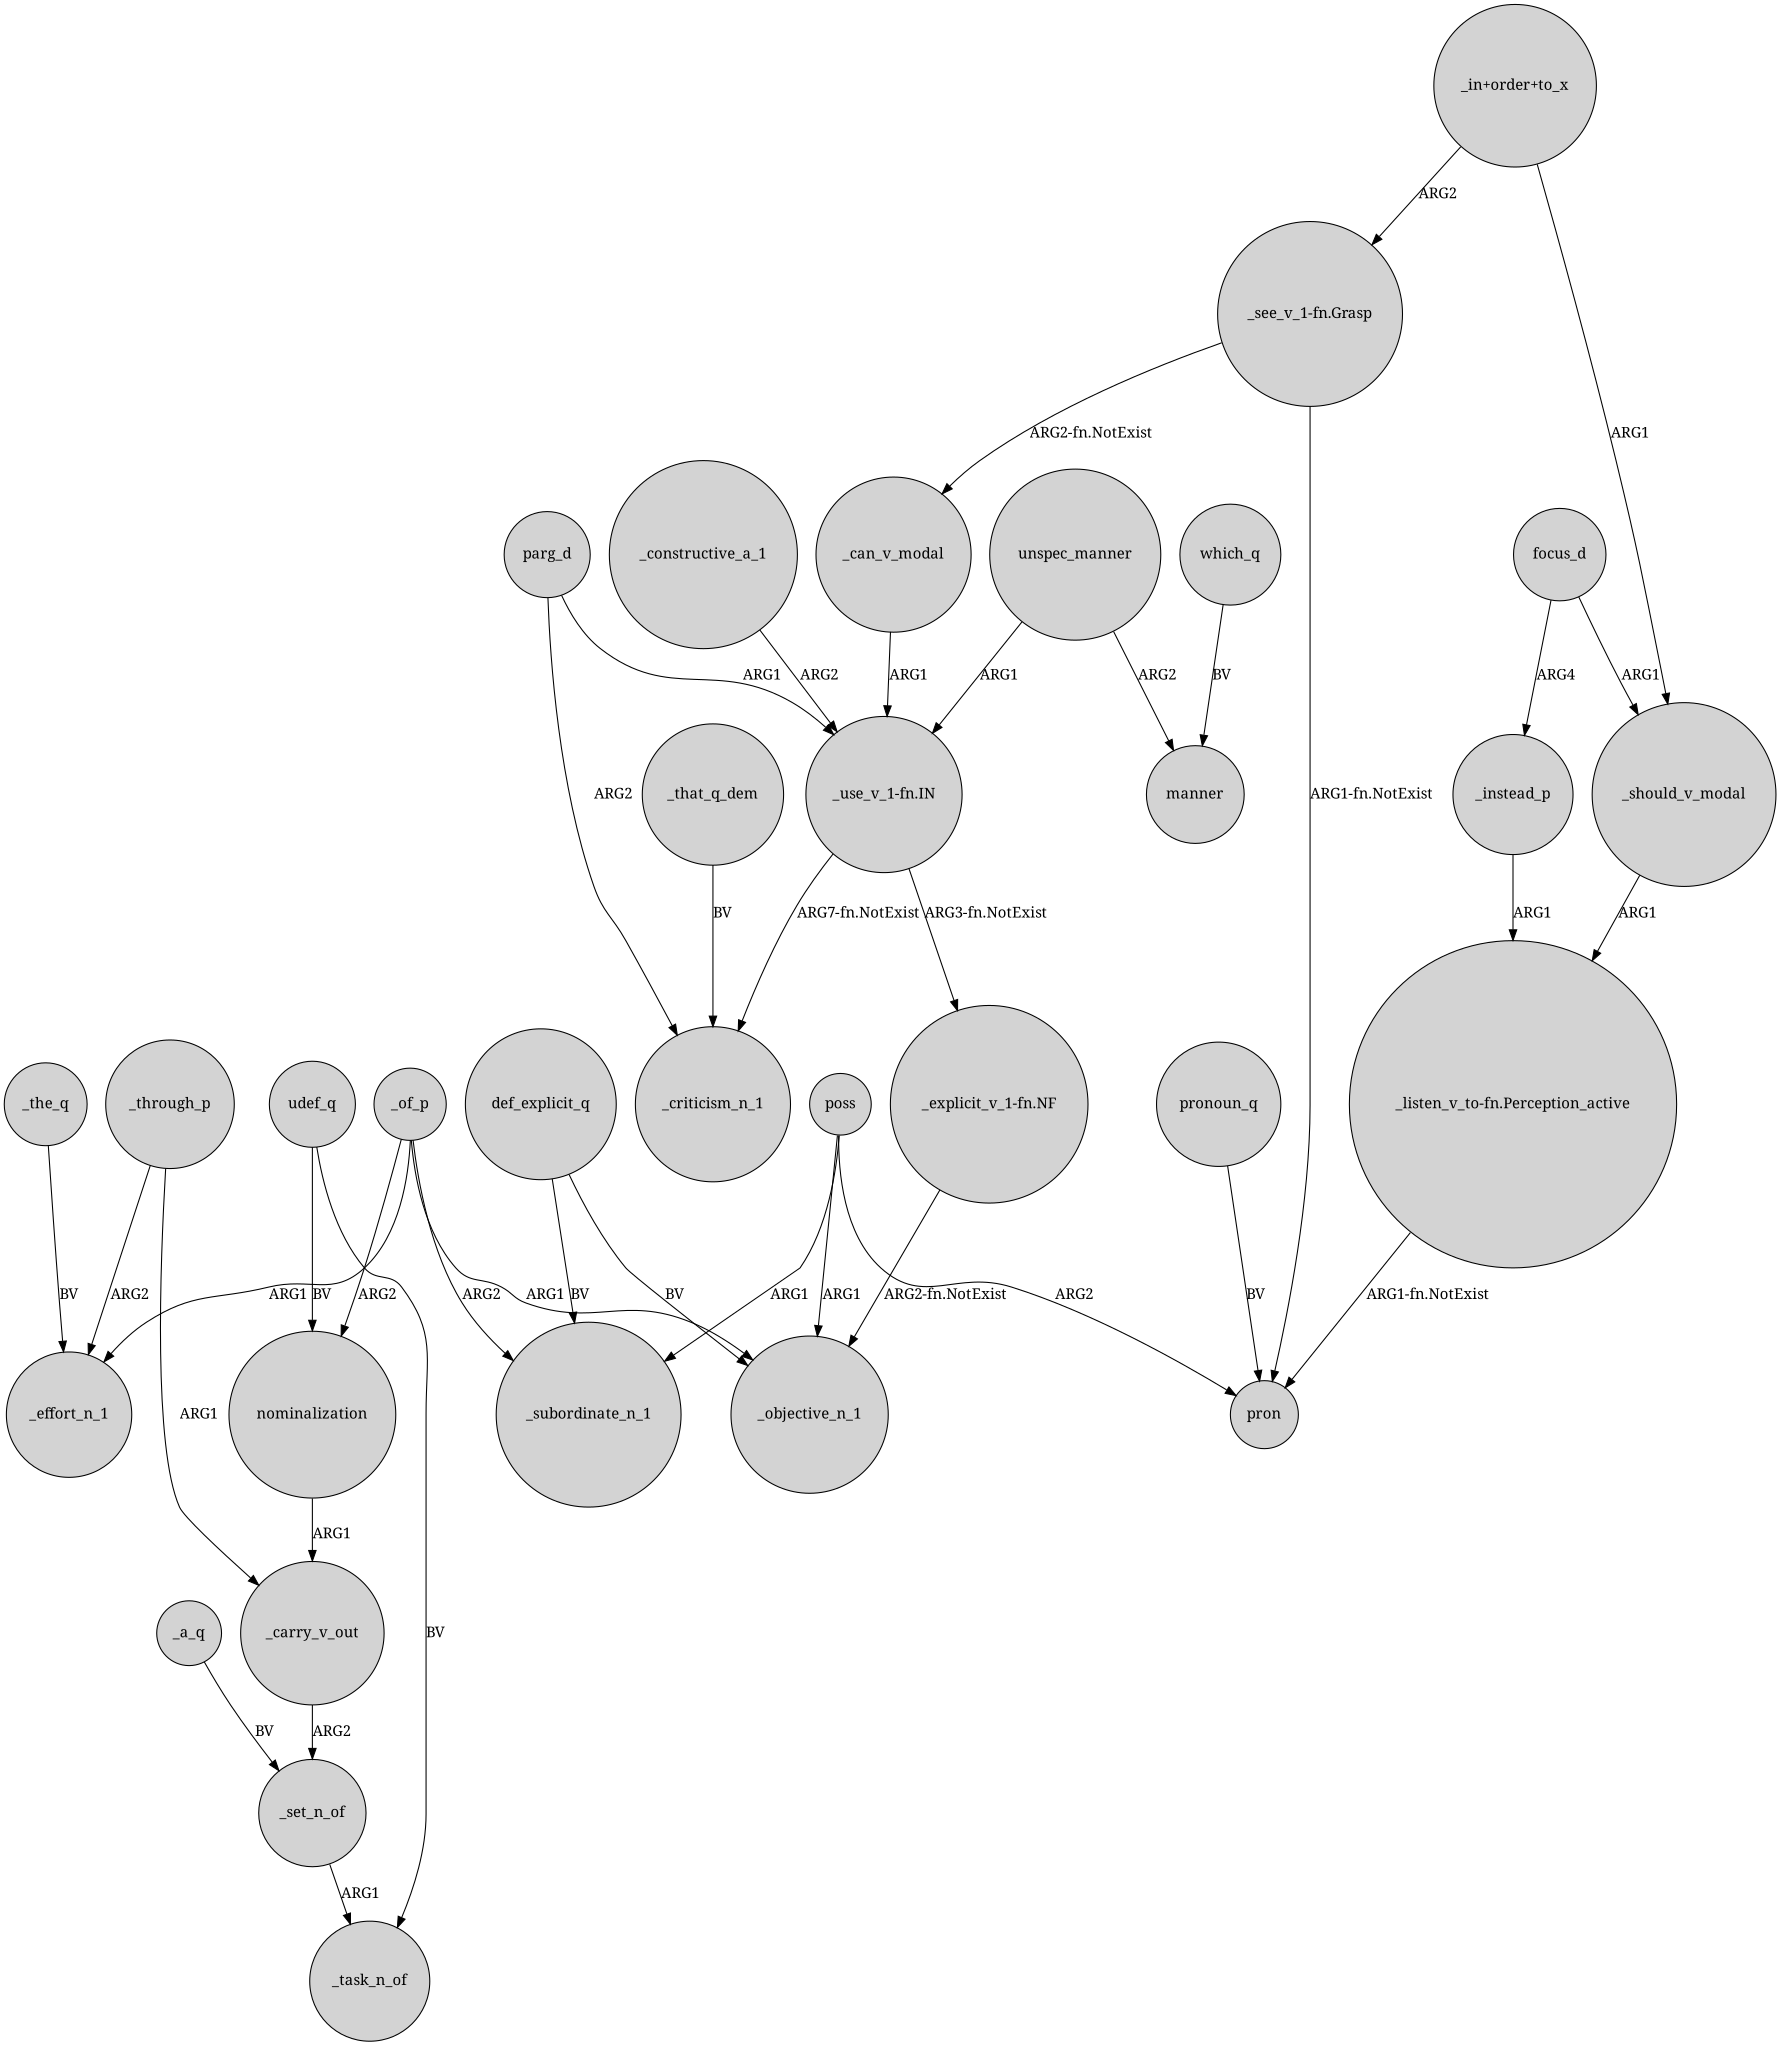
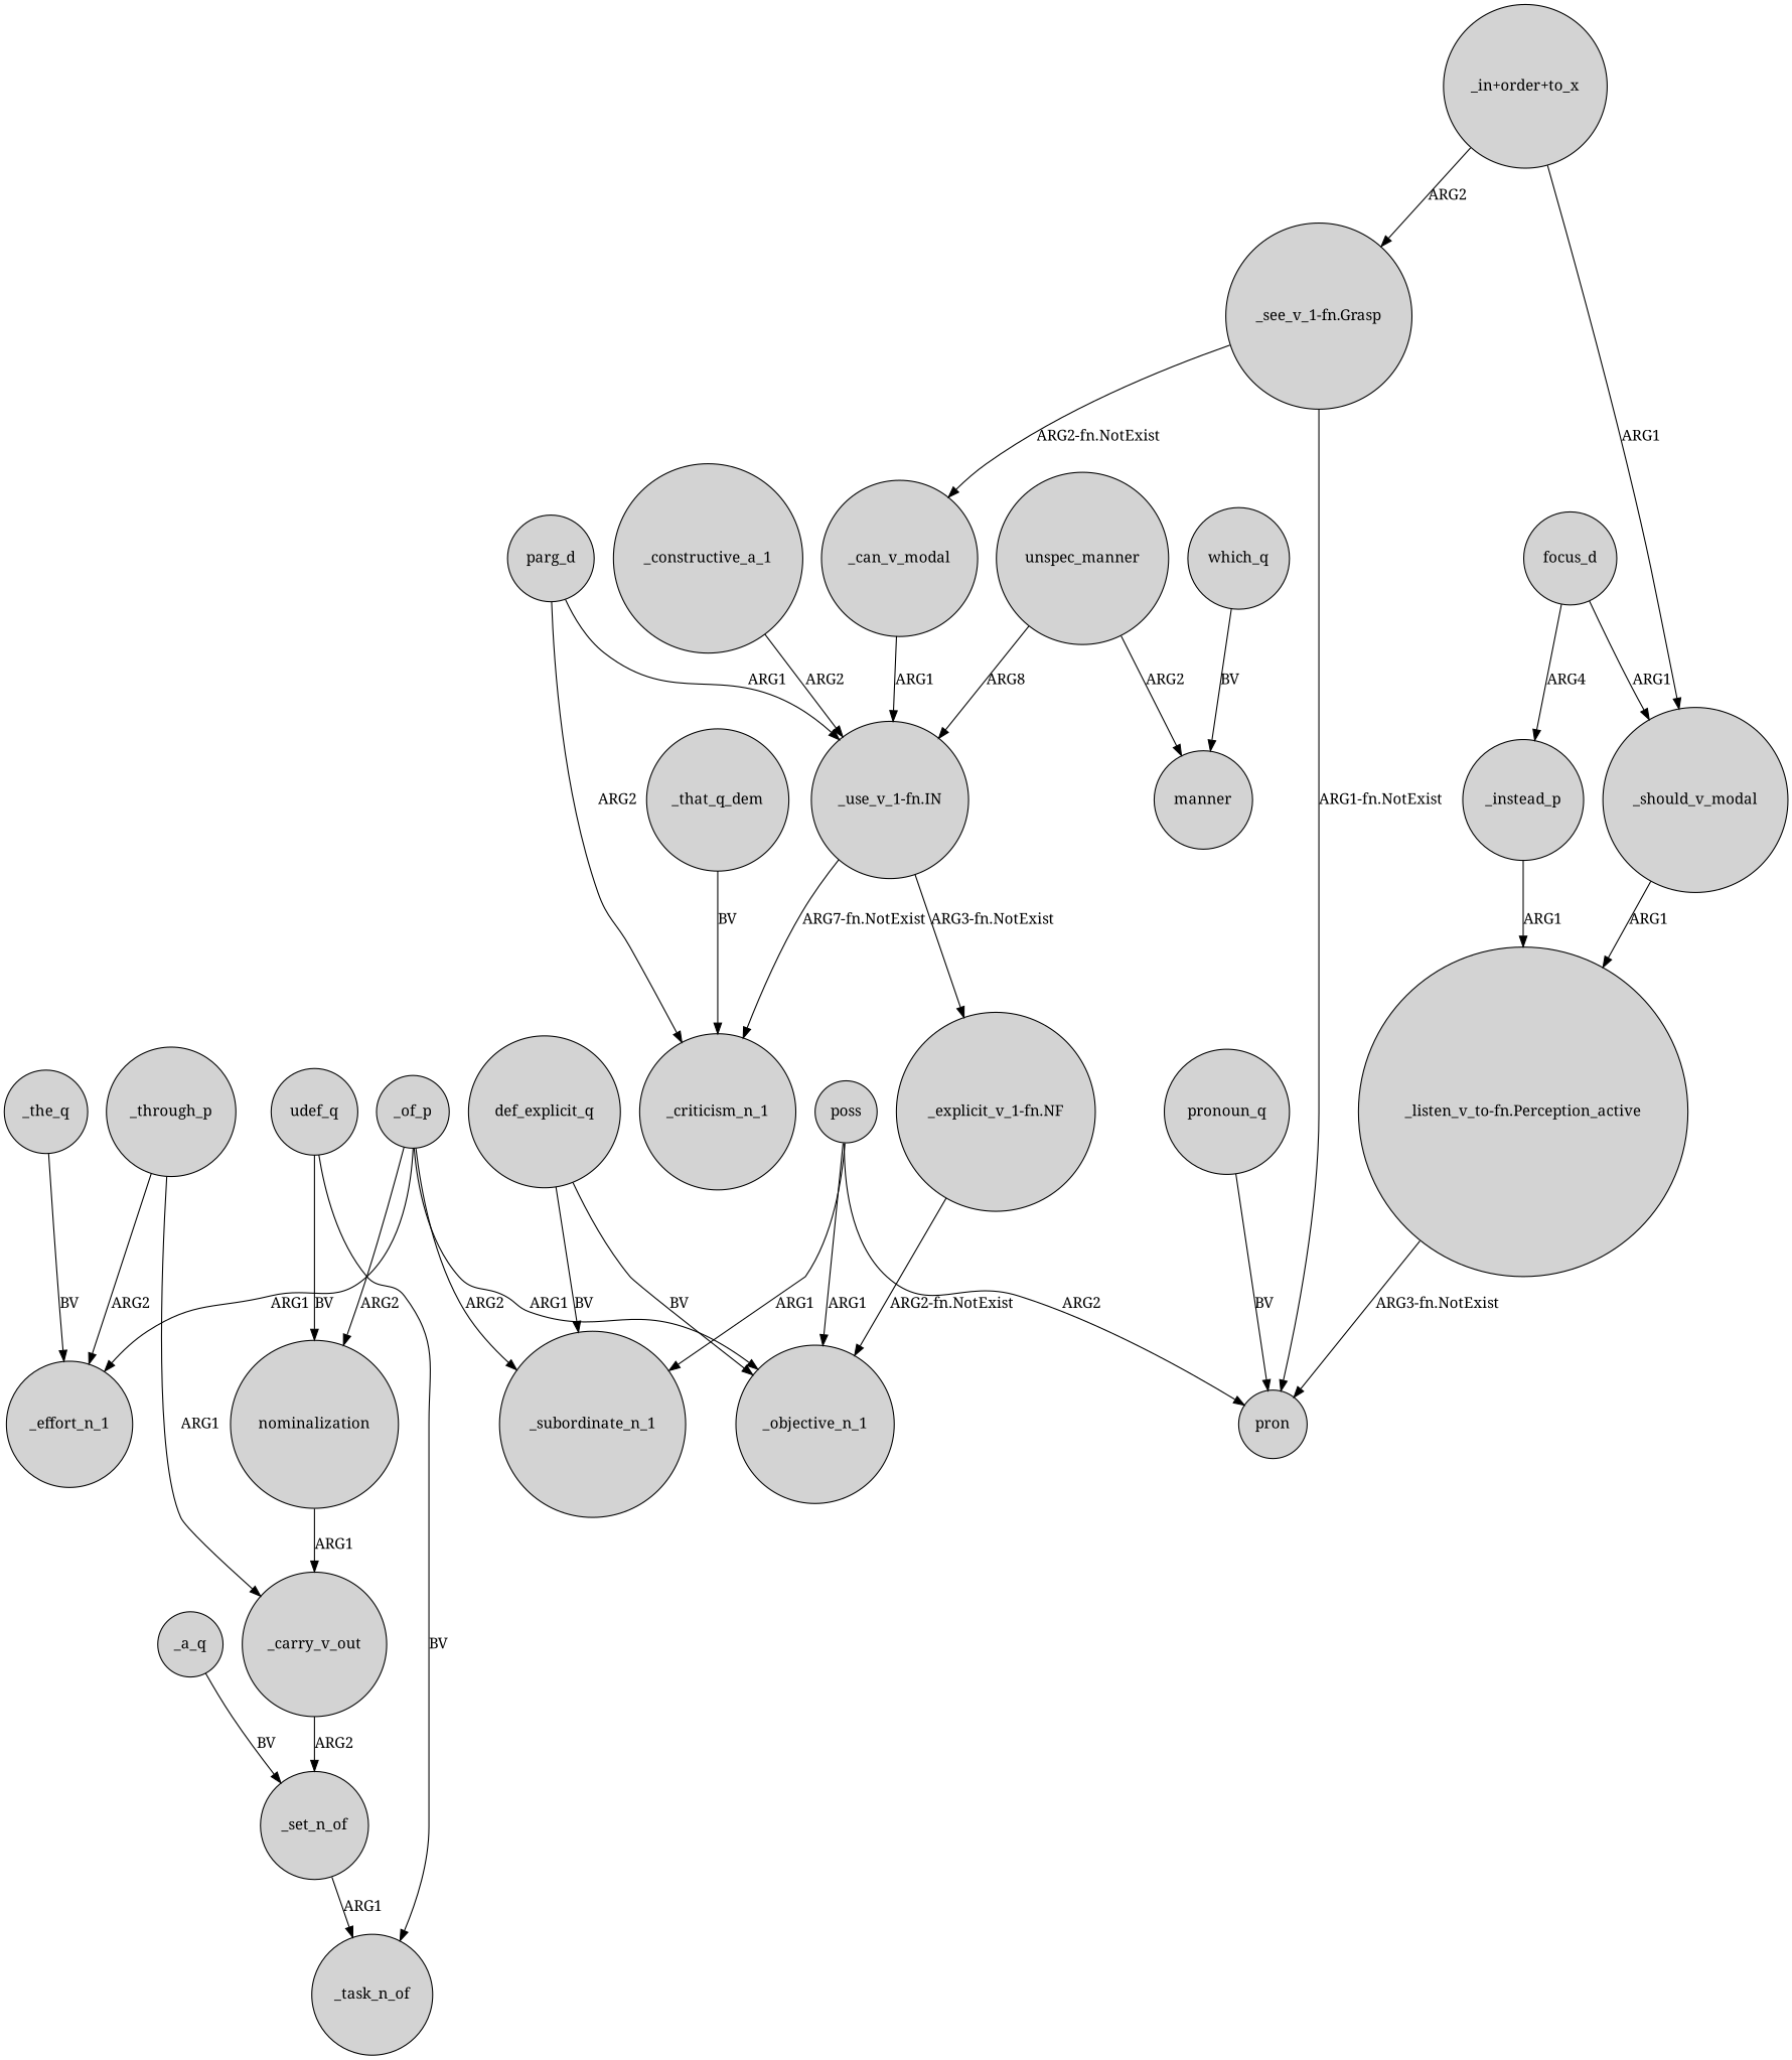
  digraph {
    fontname="Noto Serif"
    node [fontname="Noto Serif" shape=circle style=filled]
    edge [fontname="Noto Serif"]
    n1 [label="_explicit_v_1-fn.NF"]
    _objective_n_1
    def_explicit_q
    _subordinate_n_1
    _of_p
    _effort_n_1
    nominalization
    _carry_v_out
    poss
    pron
    udef_q
    _task_n_of
    _that_q_dem
    _criticism_n_1
    _through_p
    _set_n_of
    _the_q
    "_use_v_1-fn.IN"
    "_in+order+to_x"
    _should_v_modal
    "_see_v_1-fn.Grasp"
    "_listen_v_to-fn.Perception_active"
    _can_v_modal
    which_q
    manner
    _constructive_a_1
    pronoun_q
    focus_d
    _instead_p
    _a_q
    parg_d
    unspec_manner
    n1 -> _objective_n_1 [label="ARG2-fn.NotExist"]
    def_explicit_q -> _objective_n_1 [label=BV]
    def_explicit_q -> _subordinate_n_1 [label=BV]
    _of_p -> _objective_n_1 [label=ARG1]
    _of_p -> _subordinate_n_1 [label=ARG2]
    _of_p -> _effort_n_1 [label=ARG1]
    _of_p -> nominalization [label=ARG2]
    nominalization -> _carry_v_out [label=ARG1]
    _carry_v_out -> _set_n_of [label=ARG2]
    poss -> _objective_n_1 [label=ARG1]
    poss -> _subordinate_n_1 [label=ARG1]
    poss -> pron [label=ARG2]
    udef_q -> nominalization [label=BV]
    udef_q -> _task_n_of [label=BV]
    _that_q_dem -> _criticism_n_1 [label=BV]
    _through_p -> _effort_n_1 [label=ARG2]
    _through_p -> _carry_v_out [label=ARG1]
    _set_n_of -> _task_n_of [label=ARG1]
    _the_q -> _effort_n_1 [label=BV]
    "_use_v_1-fn.IN" -> n1 [label="ARG3-fn.NotExist"]
    "_use_v_1-fn.IN" -> _criticism_n_1 [label="ARG7-fn.NotExist"]
    "_in+order+to_x" -> _should_v_modal [label=ARG1]
    "_in+order+to_x" -> "_see_v_1-fn.Grasp" [label=ARG2]
    _should_v_modal -> "_listen_v_to-fn.Perception_active" [label=ARG1]
    "_see_v_1-fn.Grasp" -> pron [label="ARG1-fn.NotExist"]
    "_see_v_1-fn.Grasp" -> _can_v_modal [label="ARG2-fn.NotExist"]
-   "_listen_v_to-fn.Perception_active" -> pron [label="ARG1-fn.NotExist"]
+   "_listen_v_to-fn.Perception_active" -> pron [label="ARG3-fn.NotExist"]
    _can_v_modal -> "_use_v_1-fn.IN" [label=ARG1]
    which_q -> manner [label=BV]
    _constructive_a_1 -> "_use_v_1-fn.IN" [label=ARG2]
    pronoun_q -> pron [label=BV]
    focus_d -> _should_v_modal [label=ARG1]
    focus_d -> _instead_p [label=ARG4]
    _instead_p -> "_listen_v_to-fn.Perception_active" [label=ARG1]
    _a_q -> _set_n_of [label=BV]
    parg_d -> _criticism_n_1 [label=ARG2]
    parg_d -> "_use_v_1-fn.IN" [label=ARG1]
-   unspec_manner -> "_use_v_1-fn.IN" [label=ARG1]
+   unspec_manner -> "_use_v_1-fn.IN" [label=ARG8]
    unspec_manner -> manner [label=ARG2]
  }
